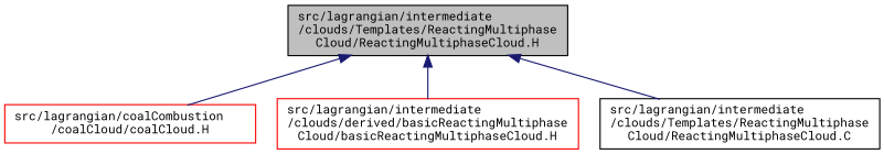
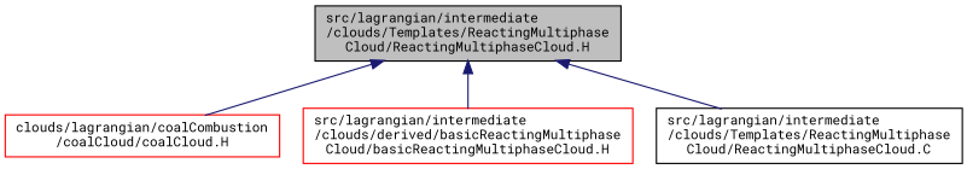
  digraph {
    fontname="Roboto Mono"
    node [color=black fontname="Roboto Mono" fontsize=10 shape=record]
    edge [color=midnightblue dir=back fontname="Roboto Mono" fontsize=10 labelfontname=Helvetica labelfontsize=10 style=solid]
    n1 [fillcolor=grey75 fontcolor=black height=0.2 label="src/lagrangian/intermediate\l/clouds/Templates/ReactingMultiphase\lCloud/ReactingMultiphaseCloud.H" style=filled width=0.4]
-   n2 [color=red height=0.2 label="src/lagrangian/coalCombustion\l/coalCloud/coalCloud.H" width=0.4]
+   n2 [color=red height=0.2 label="clouds/lagrangian/coalCombustion\l/coalCloud/coalCloud.H" width=0.4]
    n3 [color=red height=0.2 label="src/lagrangian/intermediate\l/clouds/derived/basicReactingMultiphase\lCloud/basicReactingMultiphaseCloud.H" width=0.4]
    n4 [height=0.2 label="src/lagrangian/intermediate\l/clouds/Templates/ReactingMultiphase\lCloud/ReactingMultiphaseCloud.C" width=0.4]
    n1 -> n2
    n1 -> n3
    n1 -> n4
  }
